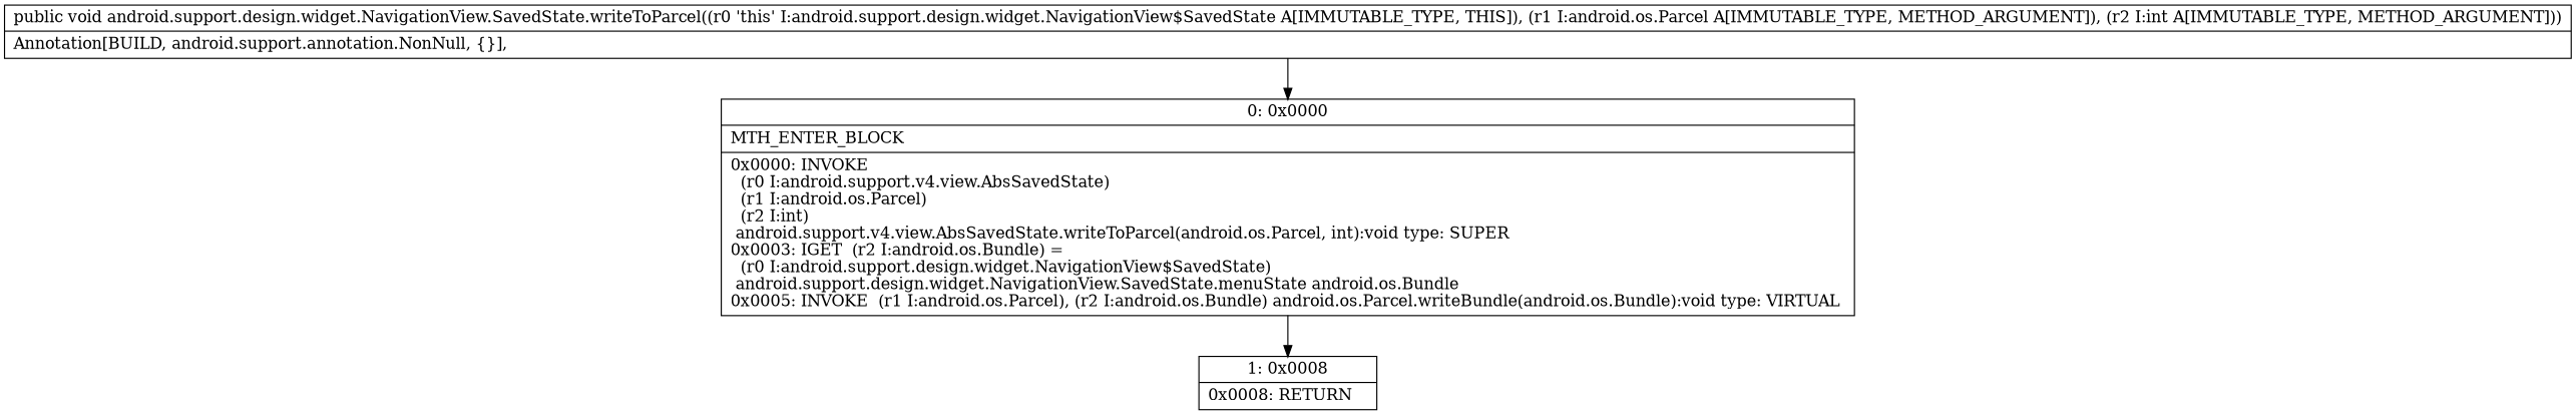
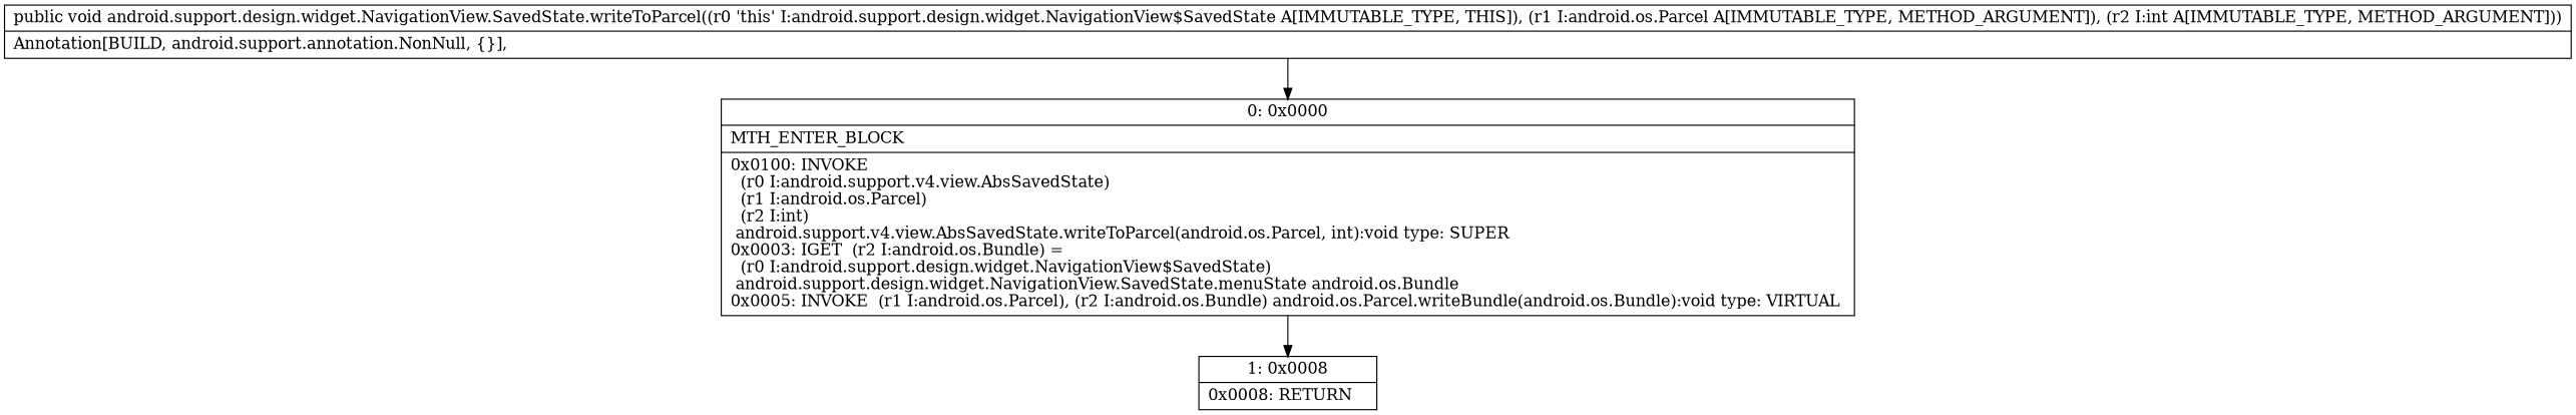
  digraph {
    node [shape=record]
-   n1 [label="{0\:\ 0x0000|MTH_ENTER_BLOCK\l|0x0000: INVOKE  \l  (r0 I:android.support.v4.view.AbsSavedState)\l  (r1 I:android.os.Parcel)\l  (r2 I:int)\l android.support.v4.view.AbsSavedState.writeToParcel(android.os.Parcel, int):void type: SUPER \l0x0003: IGET  (r2 I:android.os.Bundle) = \l  (r0 I:android.support.design.widget.NavigationView$SavedState)\l android.support.design.widget.NavigationView.SavedState.menuState android.os.Bundle \l0x0005: INVOKE  (r1 I:android.os.Parcel), (r2 I:android.os.Bundle) android.os.Parcel.writeBundle(android.os.Bundle):void type: VIRTUAL \l}"]
+   n1 [label="{0\:\ 0x0000|MTH_ENTER_BLOCK\l|0x0100: INVOKE  \l  (r0 I:android.support.v4.view.AbsSavedState)\l  (r1 I:android.os.Parcel)\l  (r2 I:int)\l android.support.v4.view.AbsSavedState.writeToParcel(android.os.Parcel, int):void type: SUPER \l0x0003: IGET  (r2 I:android.os.Bundle) = \l  (r0 I:android.support.design.widget.NavigationView$SavedState)\l android.support.design.widget.NavigationView.SavedState.menuState android.os.Bundle \l0x0005: INVOKE  (r1 I:android.os.Parcel), (r2 I:android.os.Bundle) android.os.Parcel.writeBundle(android.os.Bundle):void type: VIRTUAL \l}"]
    n2 [label="{1\:\ 0x0008|0x0008: RETURN   \l}"]
    n3 [label="{public void android.support.design.widget.NavigationView.SavedState.writeToParcel((r0 'this' I:android.support.design.widget.NavigationView$SavedState A[IMMUTABLE_TYPE, THIS]), (r1 I:android.os.Parcel A[IMMUTABLE_TYPE, METHOD_ARGUMENT]), (r2 I:int A[IMMUTABLE_TYPE, METHOD_ARGUMENT]))  | Annotation[BUILD, android.support.annotation.NonNull, \{\}], \l}"]
    n1 -> n2
    n3 -> n1
  }
